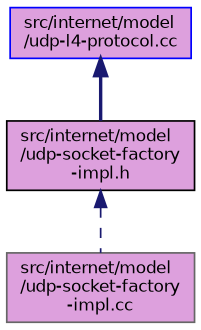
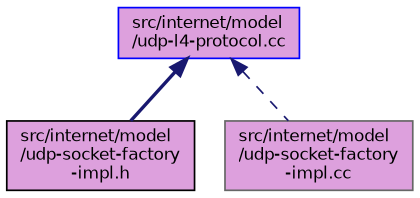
  digraph {
    node [fillcolor=plum fontname=Helvetica fontsize=10 shape=record style=filled]
    edge [color=midnightblue dir=back fontname=Helvetica fontsize=10 labelfontname=Helvetica labelfontsize=10]
    n1 [color=black fontcolor=black height=0.2 label="src/internet/model\l/udp-socket-factory\l-impl.h" width=0.4]
    n2 [color=gray40 height=0.2 label="src/internet/model\l/udp-socket-factory\l-impl.cc" width=0.4]
    n3 [color=blue height=0.2 label="src/internet/model\l/udp-l4-protocol.cc" width=0.4]
-   n1 -> n2 [style=dashed]
+   n3 -> n2 [style=dashed]
    n3 -> n1 [style=bold]
  }
